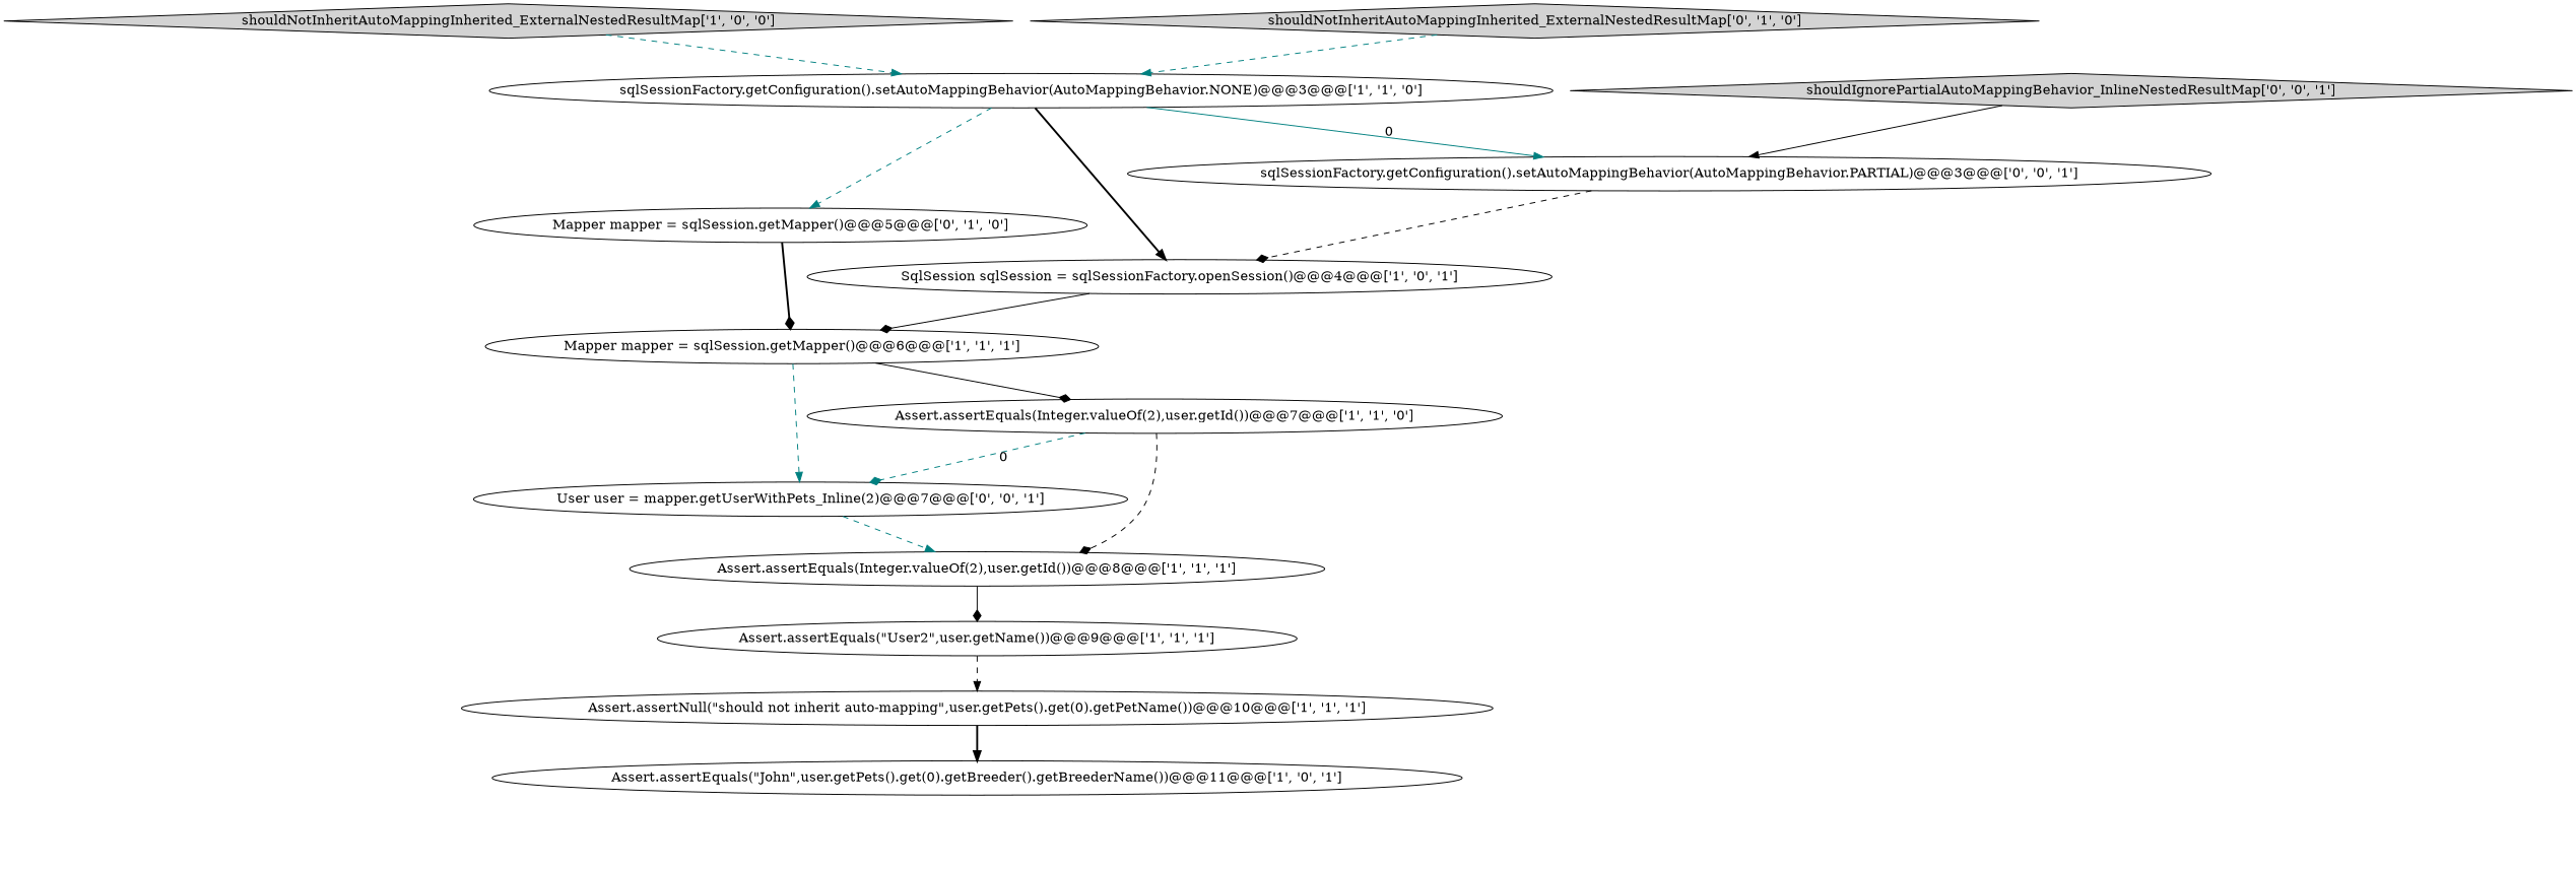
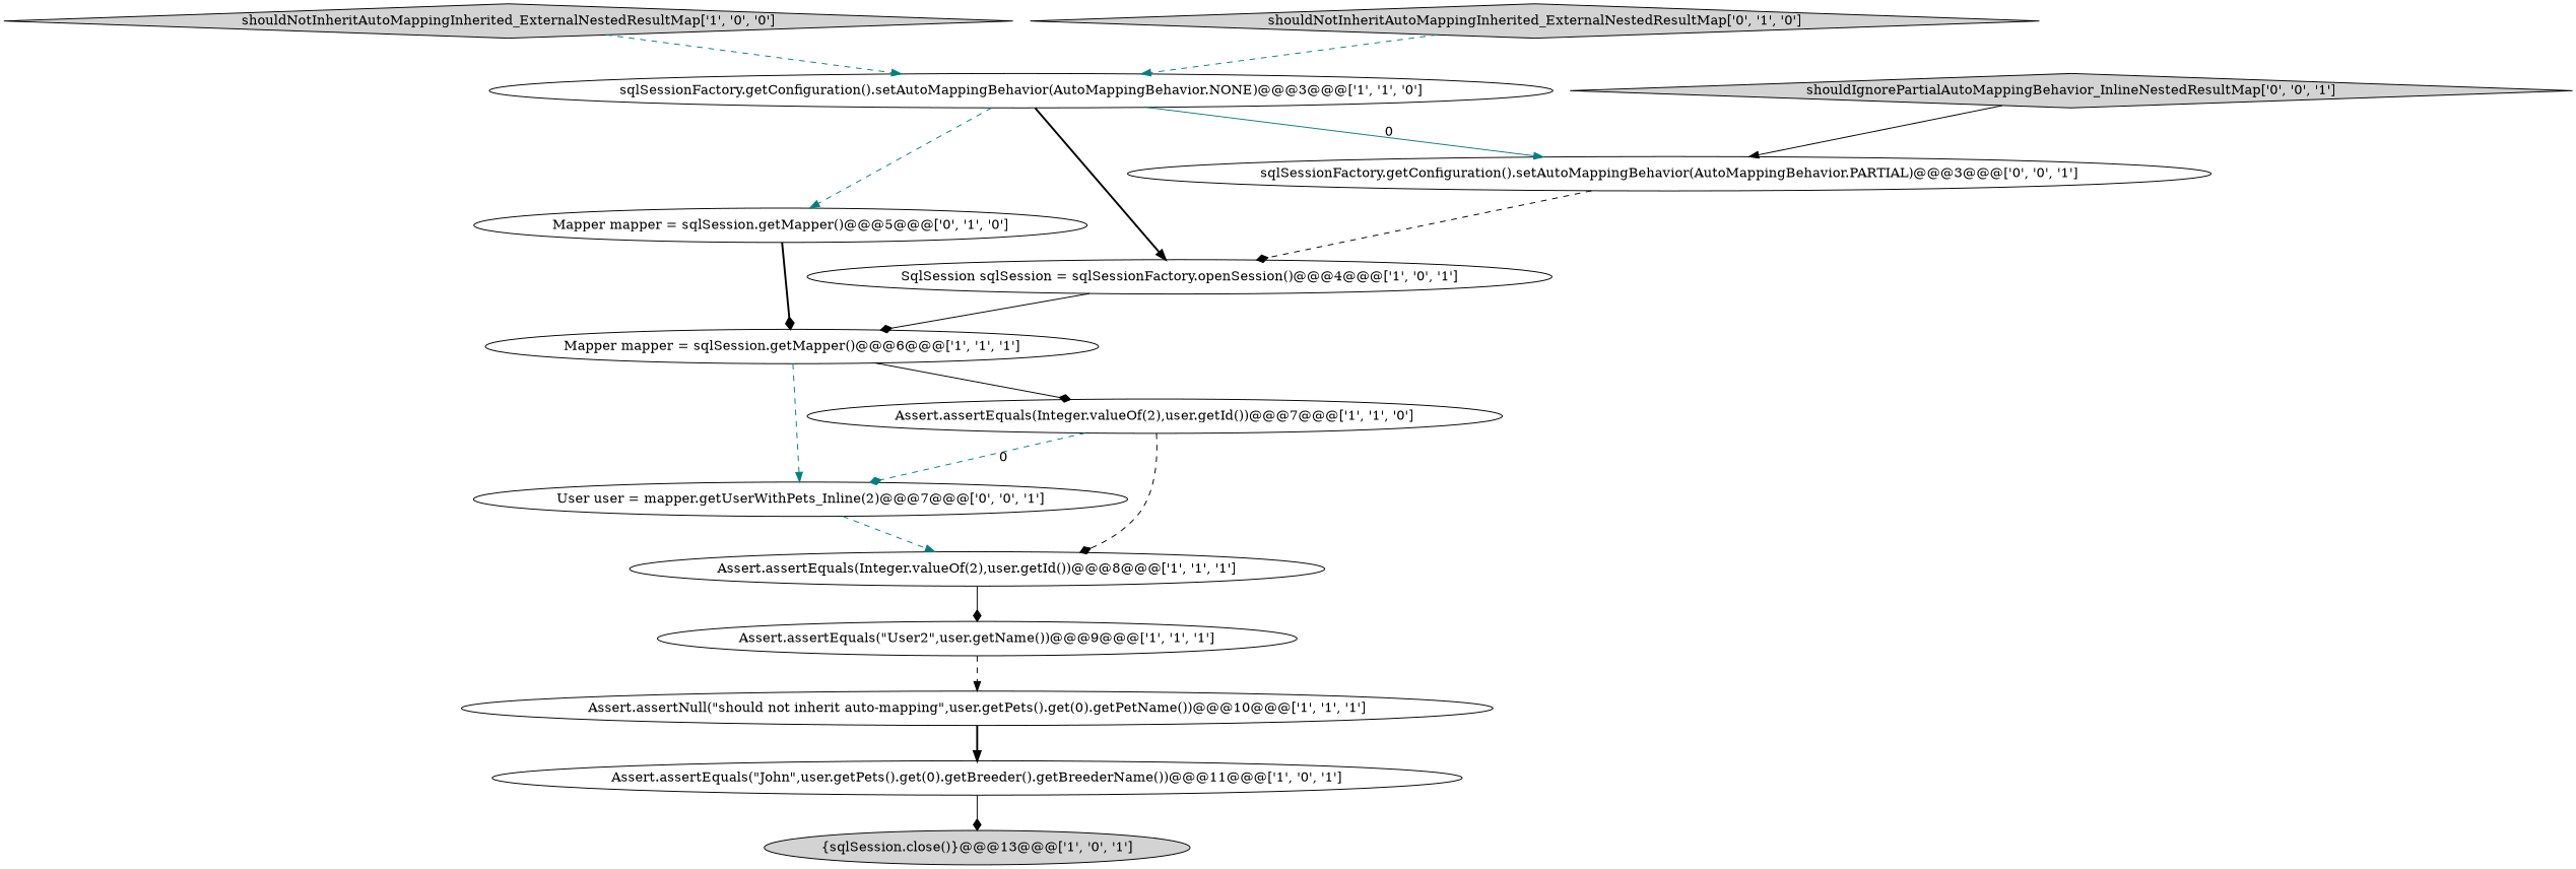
  digraph {
    node [fillcolor=white shape=ellipse style=filled]
    edge [arrowhead=normal color=black style=dashed]
    n1 [label="Mapper mapper = sqlSession.getMapper()@@@5@@@['0', '1', '0']"]
    n2 [label="Mapper mapper = sqlSession.getMapper()@@@6@@@['1', '1', '1']"]
    n3 [label="User user = mapper.getUserWithPets_Inline(2)@@@7@@@['0', '0', '1']"]
    n4 [label="Assert.assertEquals(Integer.valueOf(2),user.getId())@@@7@@@['1', '1', '0']"]
+   n5 [fillcolor=lightgray label="{sqlSession.close()}@@@13@@@['1', '0', '1']"]
    n6 [label="Assert.assertEquals(Integer.valueOf(2),user.getId())@@@8@@@['1', '1', '1']"]
    n7 [label="Assert.assertEquals(\"User2\",user.getName())@@@9@@@['1', '1', '1']"]
    n8 [label="sqlSessionFactory.getConfiguration().setAutoMappingBehavior(AutoMappingBehavior.NONE)@@@3@@@['1', '1', '0']"]
    n9 [label="SqlSession sqlSession = sqlSessionFactory.openSession()@@@4@@@['1', '0', '1']"]
    n10 [label="sqlSessionFactory.getConfiguration().setAutoMappingBehavior(AutoMappingBehavior.PARTIAL)@@@3@@@['0', '0', '1']"]
    n11 [label="Assert.assertNull(\"should not inherit auto-mapping\",user.getPets().get(0).getPetName())@@@10@@@['1', '1', '1']"]
    n12 [label="Assert.assertEquals(\"John\",user.getPets().get(0).getBreeder().getBreederName())@@@11@@@['1', '0', '1']"]
    n13 [fillcolor=lightgray label="shouldNotInheritAutoMappingInherited_ExternalNestedResultMap['1', '0', '0']" shape=diamond]
    n14 [fillcolor=lightgray label="shouldIgnorePartialAutoMappingBehavior_InlineNestedResultMap['0', '0', '1']" shape=diamond]
    n15 [fillcolor=lightgray label="shouldNotInheritAutoMappingInherited_ExternalNestedResultMap['0', '1', '0']" shape=diamond]
    n1 -> n2 [arrowhead=diamond style=bold]
    n2 -> n3 [color=teal]
    n2 -> n4 [arrowhead=diamond style=solid]
    n3 -> n6 [color=teal]
    n4 -> n3 [arrowhead=diamond color=teal label=0]
    n4 -> n6 [arrowhead=diamond]
    n6 -> n7 [arrowhead=diamond style=solid]
    n7 -> n11
    n8 -> n1 [color=teal]
    n8 -> n9 [style=bold]
    n8 -> n10 [color=teal label=0 style=solid]
    n9 -> n2 [arrowhead=diamond style=solid]
    n10 -> n9 [arrowhead=diamond]
    n11 -> n12 [style=bold]
+   n12 -> n5 [arrowhead=diamond style=solid]
    n13 -> n8 [color=teal]
    n14 -> n10 [style=solid]
    n15 -> n8 [color=teal]
  }
